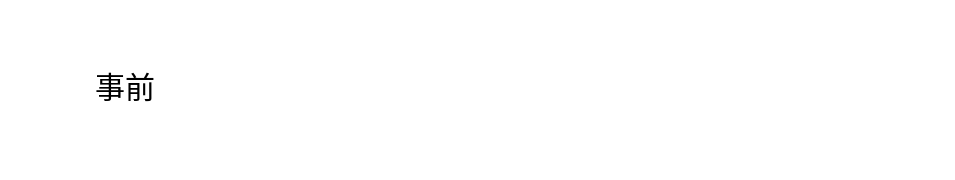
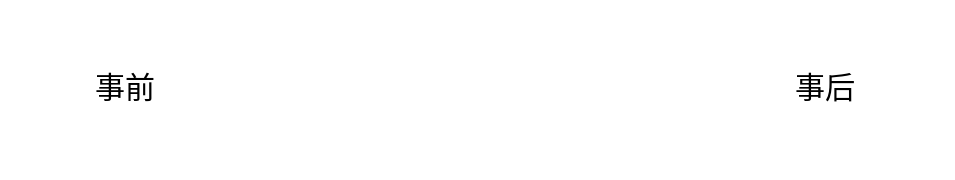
  <mxCell id="0" />
  <mxCell id="1" parent="0" />
  <mxCell id="2" value="事前" style="text;html=1;strokeColor=none;fillColor=none;align=center;verticalAlign=middle;whiteSpace=wrap;rounded=0;" vertex="1" parent="1"><mxGeometry x="20" y="20" width="60" height="30" as="geometry" /></mxCell>
+ <mxCell id="3" value="事后" style="text;html=1;strokeColor=none;fillColor=none;align=center;verticalAlign=middle;whiteSpace=wrap;rounded=0;" vertex="1" parent="1"><mxGeometry x="300" y="20" width="60" height="30" as="geometry" /></mxCell>
